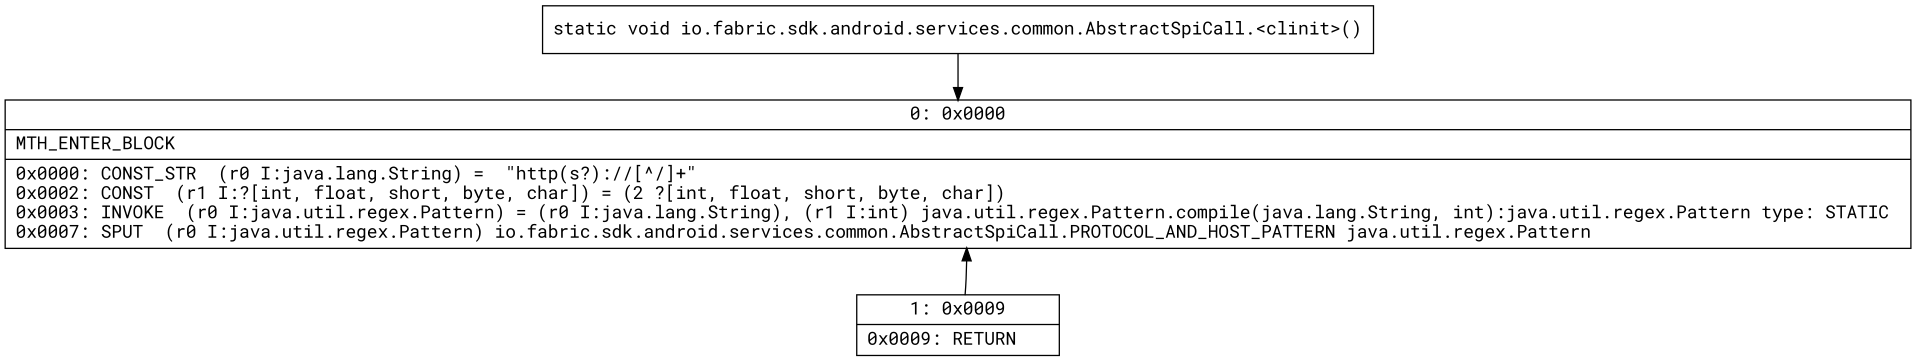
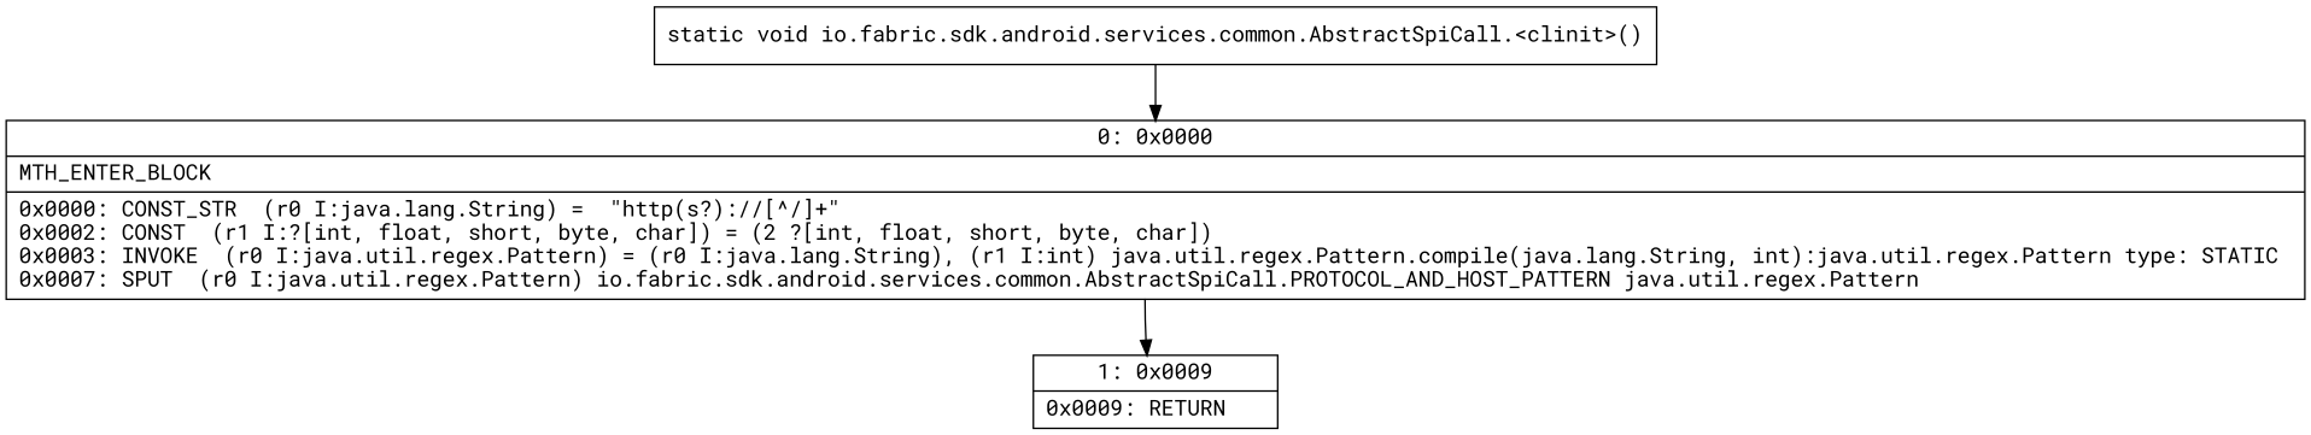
  digraph {
    fontname="Roboto Mono"
    node [shape=record fontname="Roboto Mono"]
    edge [fontname="Roboto Mono"]
    n1 [label="{0\:\ 0x0000|MTH_ENTER_BLOCK\l|0x0000: CONST_STR  (r0 I:java.lang.String) =  \"http(s?):\/\/[^\/]+\" \l0x0002: CONST  (r1 I:?[int, float, short, byte, char]) = (2 ?[int, float, short, byte, char]) \l0x0003: INVOKE  (r0 I:java.util.regex.Pattern) = (r0 I:java.lang.String), (r1 I:int) java.util.regex.Pattern.compile(java.lang.String, int):java.util.regex.Pattern type: STATIC \l0x0007: SPUT  (r0 I:java.util.regex.Pattern) io.fabric.sdk.android.services.common.AbstractSpiCall.PROTOCOL_AND_HOST_PATTERN java.util.regex.Pattern \l}"]
    n2 [label="{1\:\ 0x0009|0x0009: RETURN   \l}"]
    n3 [label="{static void io.fabric.sdk.android.services.common.AbstractSpiCall.\<clinit\>() }"]
-   n2 -> n1
+   n1 -> n2
    n3 -> n1
  }
